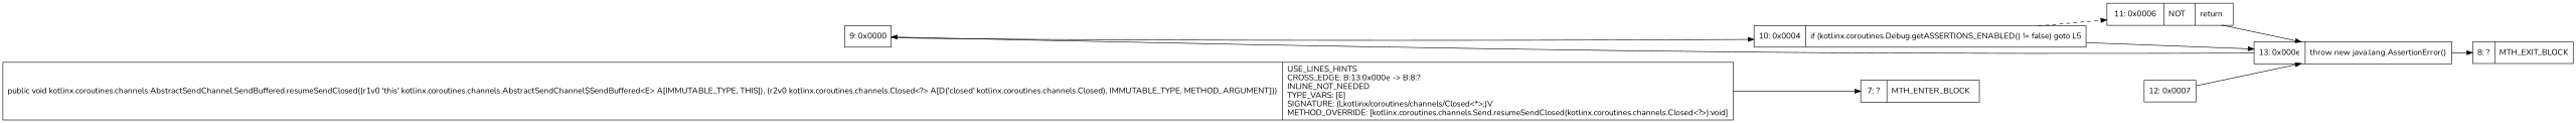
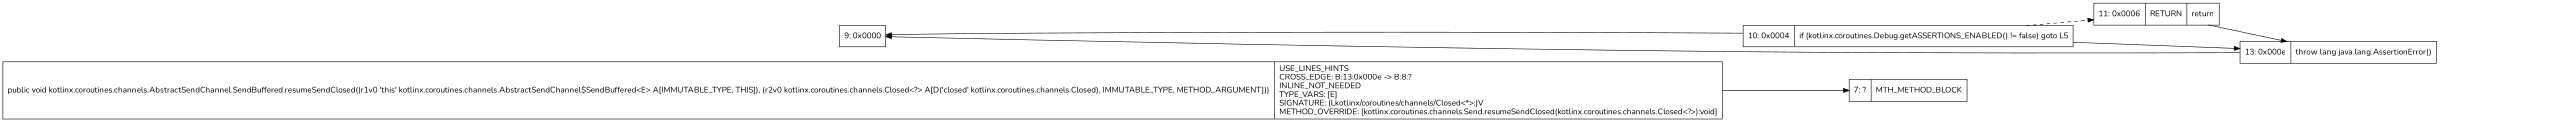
  digraph {
    fontname=Nunito
    rankdir=LR
    node [fontname=Nunito shape=record]
    edge [fontname=Nunito]
-   n1 [label="{7\:\ ?|MTH_ENTER_BLOCK\l}"]
+   n1 [label="{7\:\ ?|MTH_METHOD_BLOCK\l}"]
    n2 [label="{9\:\ 0x0000}"]
    n3 [label="{10\:\ 0x0004|if (kotlinx.coroutines.Debug.getASSERTIONS_ENABLED() != false) goto L5\l}"]
-   n4 [label="{11\:\ 0x0006|NOT\l|return\l}"]
-   n5 [label="{13\:\ 0x000e|throw new java.lang.AssertionError()\l}"]
-   n6 [label="{12\:\ 0x0007}"]
-   n7 [label="{8\:\ ?|MTH_EXIT_BLOCK\l}"]
+   n4 [label="{11\:\ 0x0006|RETURN\l|return\l}"]
+   n5 [label="{13\:\ 0x000e|throw lang java.lang.AssertionError()\l}"]
    n8 [label="{public void kotlinx.coroutines.channels.AbstractSendChannel.SendBuffered.resumeSendClosed((r1v0 'this' kotlinx.coroutines.channels.AbstractSendChannel$SendBuffered\<E\> A[IMMUTABLE_TYPE, THIS]), (r2v0 kotlinx.coroutines.channels.Closed\<?\> A[D('closed' kotlinx.coroutines.channels.Closed), IMMUTABLE_TYPE, METHOD_ARGUMENT]))  | USE_LINES_HINTS\lCROSS_EDGE: B:13:0x000e \-\> B:8:?\lINLINE_NOT_NEEDED\lTYPE_VARS: [E]\lSIGNATURE: (Lkotlinx\/coroutines\/channels\/Closed\<*\>;)V\lMETHOD_OVERRIDE: [kotlinx.coroutines.channels.Send.resumeSendClosed(kotlinx.coroutines.channels.Closed\<?\>):void]\l}"]
-   n2 -> n3
+   n3 -> n2
    n3 -> n4 [style=dashed]
    n3 -> n5
    n4 -> n5
    n5 -> n2
-   n5 -> n7
-   n6 -> n5
    n8 -> n1
  }
